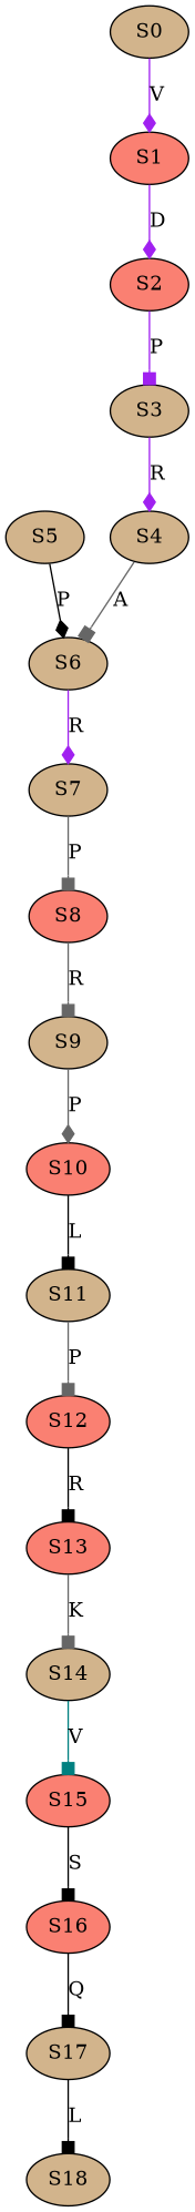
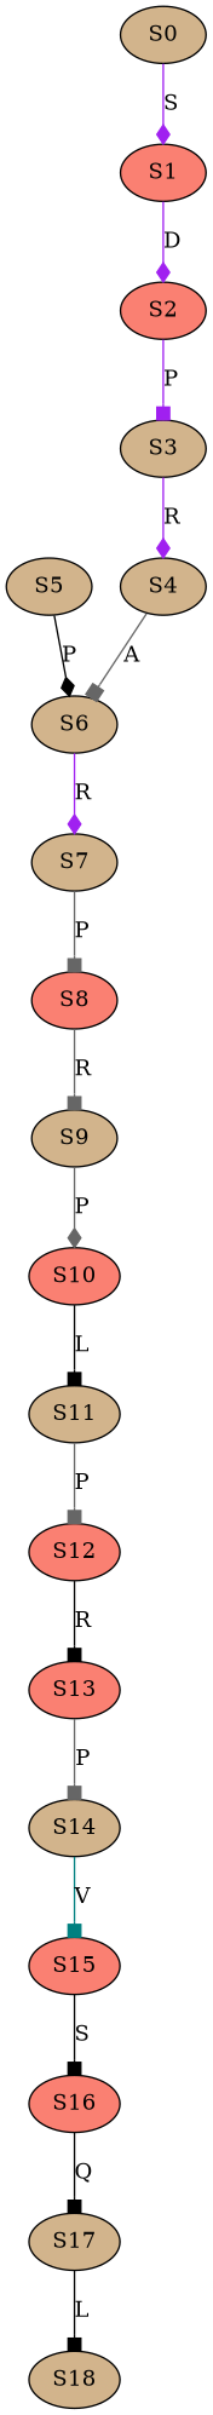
  strict digraph {
    node [fillcolor=tan style=filled]
    edge [arrowhead=box color=gray40]
    S1 [fillcolor=salmon]
    S0
    S2 [fillcolor=salmon]
    S3
    S4
    S6
    S5
    S7
    S8 [fillcolor=salmon]
    S9
    S10 [fillcolor=salmon]
    S11
    S12 [fillcolor=salmon]
    S13 [fillcolor=salmon]
    S14
    S15 [fillcolor=salmon]
    S16 [fillcolor=salmon]
    S17
    S18
    S1 -> S2 [arrowhead=diamond color=purple label=D]
-   S0 -> S1 [arrowhead=diamond color=purple label=V]
+   S0 -> S1 [arrowhead=diamond color=purple label=S]
    S2 -> S3 [color=purple label=P]
    S3 -> S4 [arrowhead=diamond color=purple label=R]
    S4 -> S6 [label=A]
    S6 -> S7 [arrowhead=diamond color=purple label=R]
    S5 -> S6 [arrowhead=diamond color=black label=P]
    S7 -> S8 [label=P]
    S8 -> S9 [label=R]
    S9 -> S10 [arrowhead=diamond label=P]
    S10 -> S11 [color=black label=L]
    S11 -> S12 [label=P]
    S12 -> S13 [color=black label=R]
-   S13 -> S14 [label=K]
+   S13 -> S14 [label=P]
    S14 -> S15 [color=teal label=V]
    S15 -> S16 [color=black label=S]
    S16 -> S17 [color=black label=Q]
    S17 -> S18 [color=black label=L]
  }
